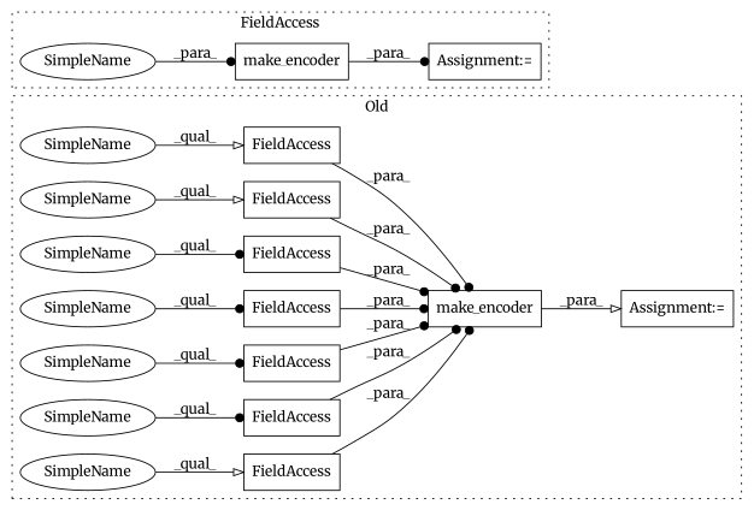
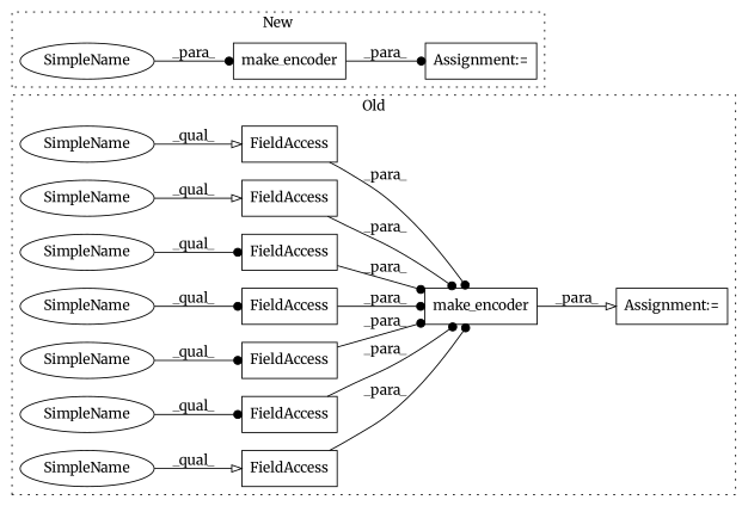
  digraph {
    rankdir=LR
    fontname=Merriweather
    node [a=42 l=9 s=3944 shape=box fontname=Merriweather]
    edge [arrowhead=dot fontname=Merriweather]
    n1 [a=32 l="13,1" label=make_encoder s="3853,4022"]
    n2 [a=22 l=18 label=FieldAccess]
    n3 [a=22 l=20 label=FieldAccess s=3923]
    n4 [a=22 l=22 label=FieldAccess s=3866]
    n5 [a=22 l=17 label=FieldAccess s=3990]
    n6 [a=22 l=26 label=FieldAccess s=3963]
    n7 [a=22 l=18 label=FieldAccess s=3904]
    n8 [a=22 l=14 label=FieldAccess s=3889]
    n9 [a=7 l=1 label="Assignment:=" s=3852]
    n10 [label=SimpleName s=3990 shape=ellipse]
    n11 [label=SimpleName s=3866 shape=ellipse]
    n12 [label=SimpleName s=3963 shape=ellipse]
    n13 [label=SimpleName shape=ellipse]
    n14 [label=SimpleName s=3889 shape=ellipse]
    n15 [label=SimpleName s=3904 shape=ellipse]
    n16 [label=SimpleName s=3923 shape=ellipse]
    n17 [a=32 l="13,1" label=make_encoder s="3788,3825"]
    n18 [a=7 l=1 label="Assignment:=" s=3787]
    n19 [label=SimpleName s=3801 shape=ellipse]
    subgraph cluster_1 {
      label=Old
      style=dotted
      n1
      n2
      n3
      n4
      n5
      n6
      n7
      n8
      n9
      n10
      n11
      n12
      n13
      n14
      n15
      n16
    }
    subgraph cluster_2 {
-     label=FieldAccess
+     label=New
      style=dotted
      n17
      n18
      n19
    }
    n1 -> n9 [label=_para_ arrowhead=onormal]
    n2 -> n1 [label=_para_]
    n3 -> n1 [label=_para_]
    n4 -> n1 [label=_para_]
    n5 -> n1 [label=_para_]
    n6 -> n1 [label=_para_]
    n7 -> n1 [label=_para_]
    n8 -> n1 [label=_para_]
    n10 -> n5 [label=_qual_ arrowhead=onormal]
    n11 -> n4 [label=_qual_ arrowhead=onormal]
    n12 -> n6 [label=_qual_]
    n13 -> n2 [label=_qual_]
    n14 -> n8 [label=_qual_]
    n15 -> n7 [label=_qual_]
    n16 -> n3 [label=_qual_ arrowhead=onormal]
    n17 -> n18 [label=_para_]
    n19 -> n17 [label=_para_]
  }
